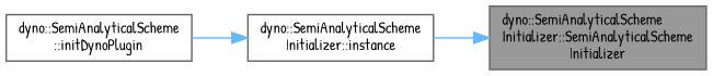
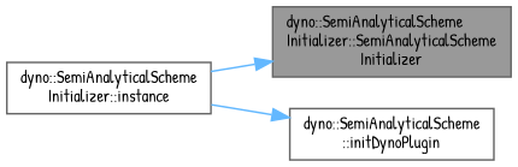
  digraph {
    fontname="Patrick Hand"
    rankdir=RL
    node [color=grey40 fillcolor=white fontname="Patrick Hand" fontsize=10 shape=box style=filled]
    edge [color=steelblue1 dir=back fontname="Patrick Hand" fontsize=10 labelfontname=Helvetica labelfontsize=10 style=solid]
    n1 [color=gray40 fillcolor=grey60 fontcolor=black height=0.2 label="dyno::SemiAnalyticalScheme\lInitializer::SemiAnalyticalScheme\lInitializer" width=0.4]
    n2 [height=0.2 label="dyno::SemiAnalyticalScheme\lInitializer::instance" width=0.4]
    n3 [height=0.2 label="dyno::SemiAnalyticalScheme\l::initDynoPlugin" width=0.4]
    n1 -> n2
-   n2 -> n3
+   n3 -> n2
  }
